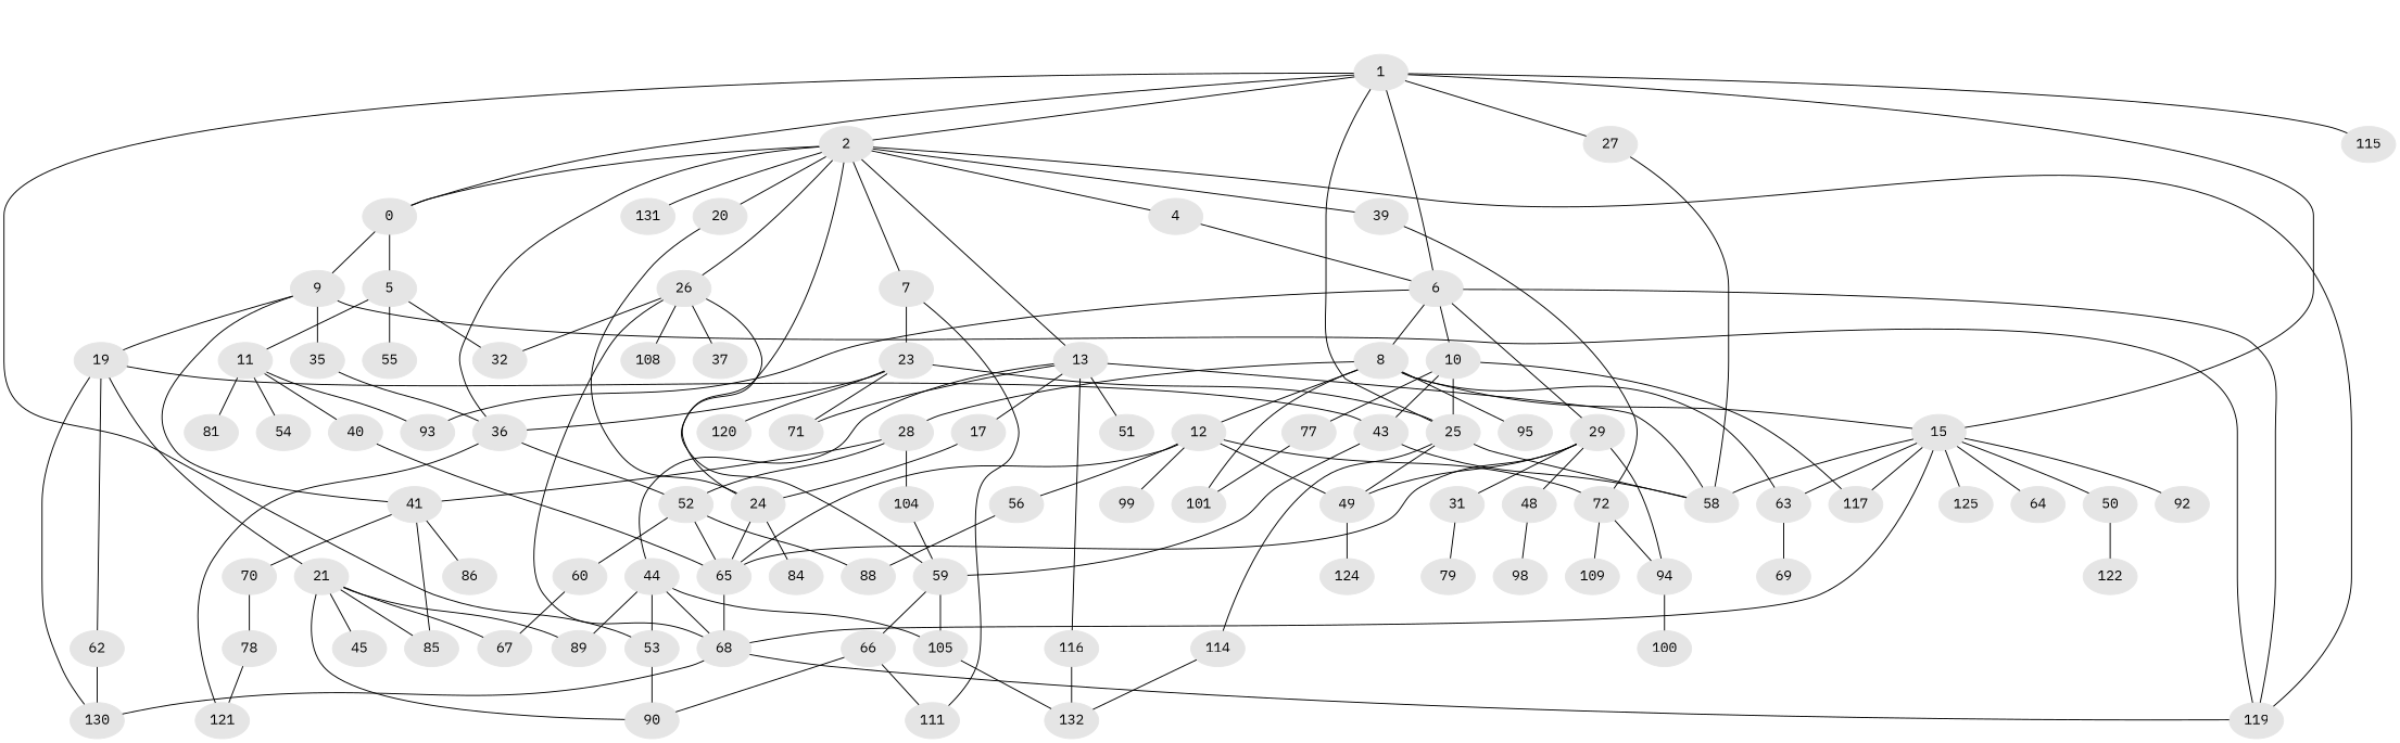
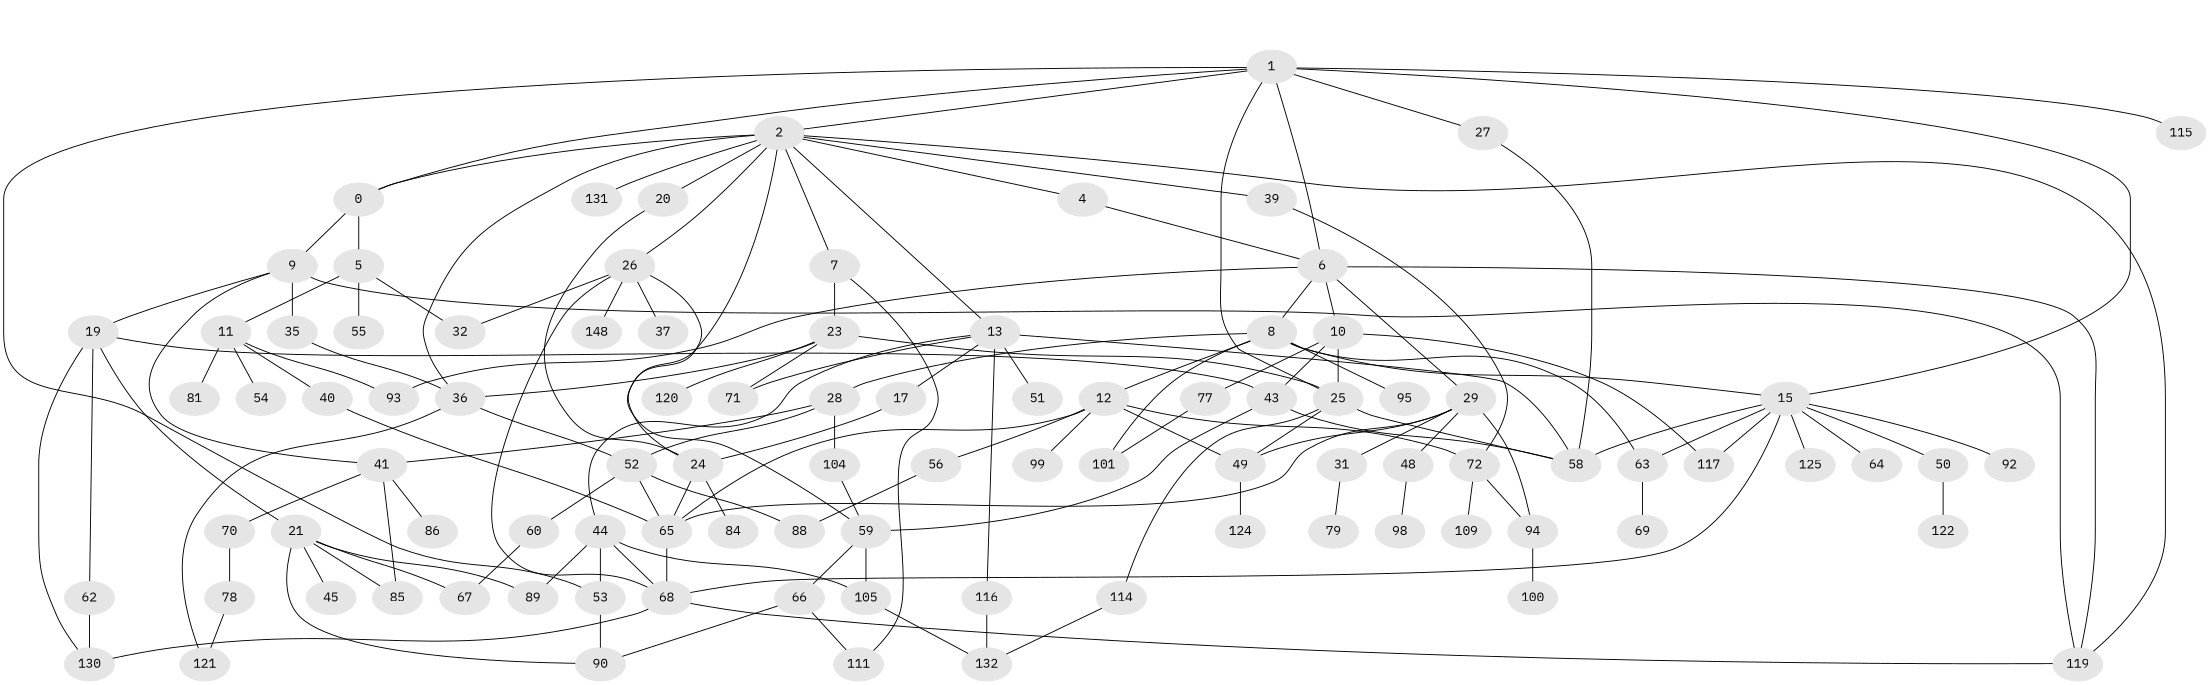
  graph {
    fontname="IBM Plex Mono"
    node [color=gray90 fontname="IBM Plex Mono" style=filled]
    edge [fontname="IBM Plex Mono"]
    1 [super="+22"]
    2 [super="+30"]
    n3 [label=0]
    6 [super="+18"]
    15 [super="+34"]
    25 [super="+127"]
    27
    53 [super="+57"]
    115
    4
    7
    13 [super="+16"]
    20
    24 [super="+133"]
    26 [super="+103"]
    36 [super="+61"]
    39
    119
    131
    5
    9 [super="+75"]
    8 [super="+14"]
    10
    29 [super="+47"]
    93
    63
    117
    58 [super="+87"]
    50 [super="+83"]
    64
    68 [super="+74"]
    92
    125
    49 [super="+110"]
    114
    90
    23 [super="+96"]
    111 [super="+129"]
    17
    44
    51
    71
    116
    65 [super="+73"]
    84
    32
    37
    59
-   108 [super="+126"]
+   108 [super="+126" label=148]
    52 [super="+112"]
    121
    72 [super="+80"]
    11 [super="+38"]
    55
    19 [super="+33"]
    35
    41 [super="+113"]
    40
    54
    81 [super="+91"]
    12 [super="+76"]
    28
    95
    101
    43 [super="+46"]
    77 [super="+118"]
    31
    48
    94 [super="+128"]
    120
    56 [super="+123"]
    99
    104
    69
    21 [super="+42"]
    62
    130
    85
    70
    86
    124
    88 [super="+97"]
    109
    89
    105 [super="+107"]
    132
    122
    45
    67
    66 [super="+106"]
    60 [super="+82"]
    79
    98 [super="+102"]
    100
    78
    1 -- 2
    1 -- n3
    1 -- 6
    1 -- 15
    1 -- 25
    1 -- 27
    1 -- 53
    1 -- 115
    2 -- n3
    2 -- 4
    2 -- 7
    2 -- 13
    2 -- 20
    2 -- 24
    2 -- 26
    2 -- 36
    2 -- 39
    2 -- 119
    2 -- 131
    n3 -- 5
    n3 -- 9
    6 -- 119
    6 -- 8
    6 -- 10
    6 -- 29
    6 -- 93
    15 -- 63
    15 -- 117
    15 -- 58
    15 -- 50
    15 -- 64
    15 -- 68
    15 -- 92
    15 -- 125
    25 -- 58
    25 -- 49
    25 -- 114
    27 -- 58
    53 -- 90
    4 -- 6
    7 -- 23
    7 -- 111
    13 -- 58
    13 -- 17
    13 -- 44
    13 -- 51
    13 -- 71
    13 -- 116
    20 -- 24
    24 -- 65
    24 -- 84
    26 -- 68
    26 -- 32
    26 -- 37
    26 -- 59
    26 -- 108
    36 -- 52
    36 -- 121
    39 -- 72
    5 -- 32
    5 -- 11
    5 -- 55
    9 -- 119
    9 -- 19
    9 -- 35
    9 -- 41
    8 -- 15
    8 -- 63
    8 -- 12
    8 -- 28
    8 -- 95
    8 -- 101
    10 -- 25
    10 -- 117
    10 -- 43
    10 -- 77
    29 -- 49
    29 -- 65
    29 -- 31
    29 -- 48
    29 -- 94 [weight=2]
    63 -- 69
    50 -- 122
    68 -- 119
    68 -- 130
    49 -- 124
    114 -- 132
    23 -- 25
    23 -- 36
    23 -- 71
    23 -- 120
    17 -- 24
    44 -- 53
    44 -- 68
    44 -- 89
    44 -- 105
    116 -- 132
    65 -- 68
    59 -- 105
    59 -- 66
    52 -- 65
    52 -- 88
    52 -- 60 [weight=2]
    72 -- 94
    72 -- 109
    11 -- 93
    11 -- 40
    11 -- 54
    11 -- 81
    19 -- 43
    19 -- 21
    19 -- 62
    19 -- 130
    35 -- 36
    41 -- 85
    41 -- 70
    41 -- 86
    40 -- 65
    12 -- 49
    12 -- 65
    12 -- 72
    12 -- 56
    12 -- 99
    28 -- 52
    28 -- 41
    28 -- 104
    43 -- 58
    43 -- 59
    77 -- 101
    31 -- 79
    48 -- 98
    94 -- 100
    56 -- 88
    104 -- 59
    21 -- 90
    21 -- 85
    21 -- 89
    21 -- 45
    21 -- 67
    62 -- 130
    70 -- 78
    105 -- 132
    66 -- 90
    66 -- 111
    60 -- 67
    78 -- 121
  }
